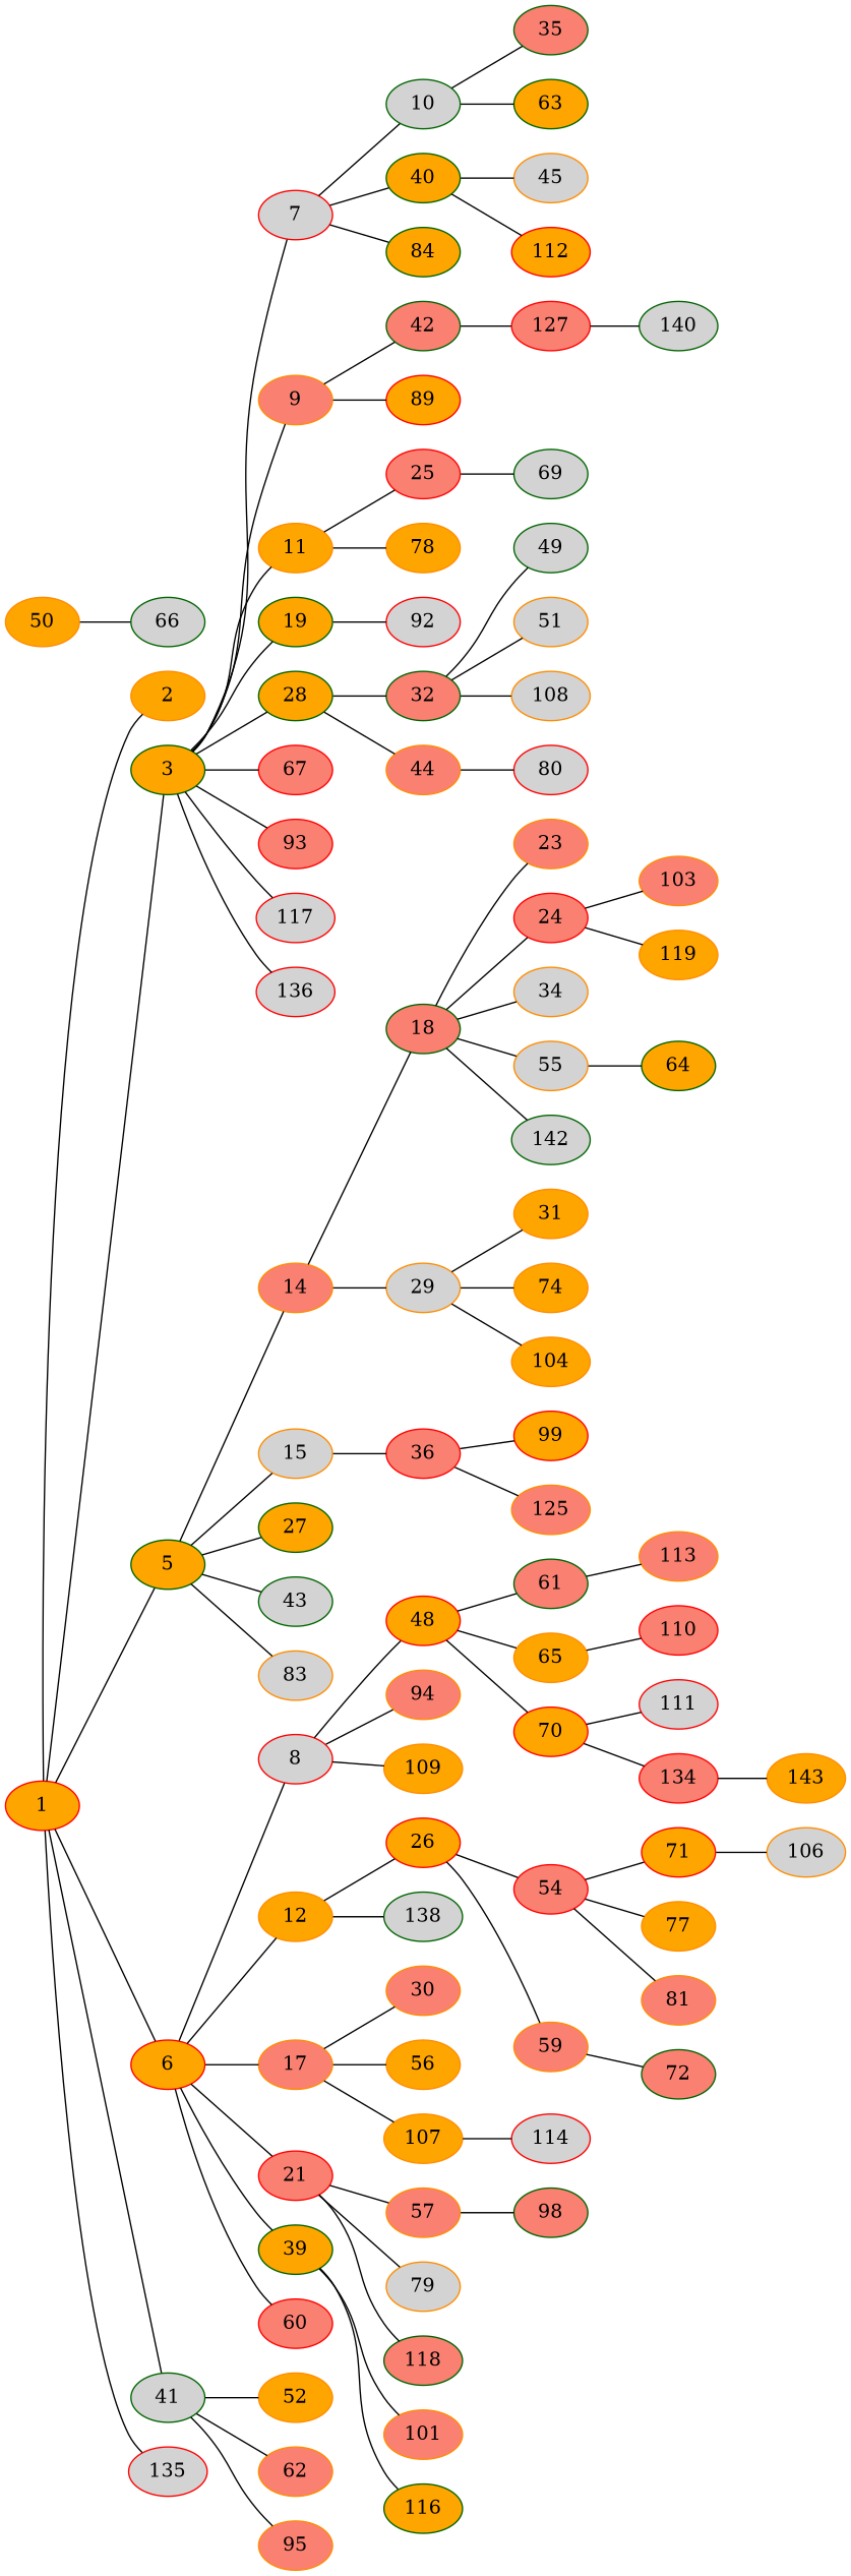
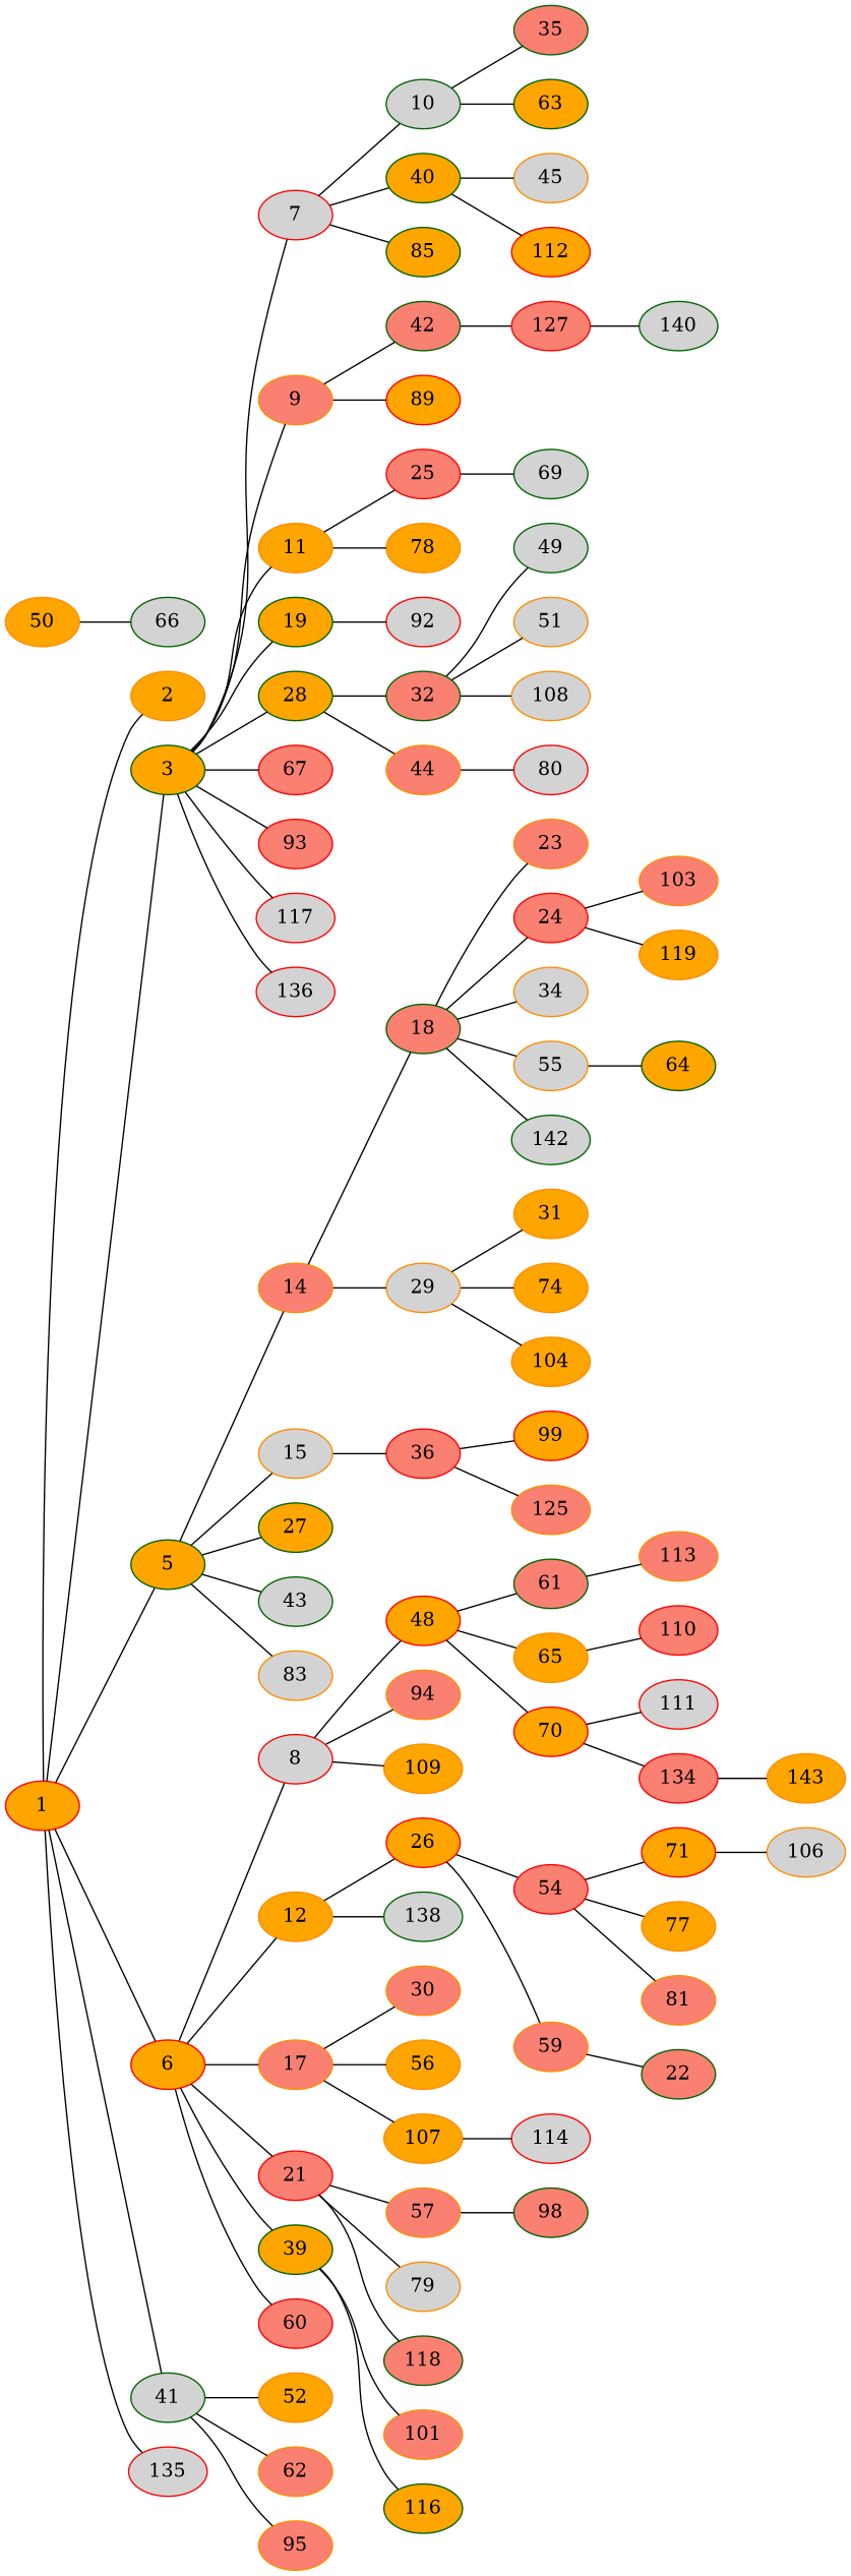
  graph {
    rankdir=LR
    node [color=darkorange fillcolor=orange style=filled]
    1 [color=red super="+90"]
    2 [super="+88"]
    3 [color=darkgreen super="+4"]
    5 [color=darkgreen super="+38"]
    6 [color=red super="+13"]
    41 [color=darkgreen fillcolor=lightgrey]
    135 [color=red fillcolor=lightgrey]
    7 [color=red fillcolor=lightgrey super="+22"]
    9 [fillcolor=salmon super="+84"]
    11 [super="+16"]
    19 [color=darkgreen super="+82"]
    28 [color=darkgreen]
    67 [color=red fillcolor=salmon super="+86"]
    93 [color=red fillcolor=salmon]
    117 [color=red fillcolor=lightgrey super="+124"]
    136 [color=red fillcolor=lightgrey]
    14 [fillcolor=salmon super="+147"]
    15 [fillcolor=lightgrey]
    27 [color=darkgreen super="+105"]
    43 [color=darkgreen fillcolor=lightgrey]
    83 [fillcolor=lightgrey super="+96"]
    8 [color=red fillcolor=lightgrey super="+46"]
    12
    17 [fillcolor=salmon super="+37"]
    21 [color=red fillcolor=salmon super="+76"]
    39 [color=darkgreen]
    60 [color=red fillcolor=salmon super="+121"]
    52 [super="+97"]
    62 [fillcolor=salmon]
    95 [fillcolor=salmon]
    10 [color=darkgreen fillcolor=lightgrey super="+20"]
    40 [color=darkgreen super="+131"]
-   85 [color=darkgreen super="+115" label=84]
+   85 [color=darkgreen super="+115"]
    42 [color=darkgreen fillcolor=salmon]
    89 [color=red]
    25 [color=red fillcolor=salmon super="+130"]
    78 [super="+132"]
    92 [color=red fillcolor=lightgrey]
    32 [color=darkgreen fillcolor=salmon super="+126"]
    44 [fillcolor=salmon super="+53"]
    18 [color=darkgreen fillcolor=salmon super="+139"]
    29 [fillcolor=lightgrey super="+128"]
    36 [color=red fillcolor=salmon super="+47"]
    48 [color=red super="+73"]
    94 [fillcolor=salmon]
    109 [super="+133"]
    26 [color=red super="+33"]
    138 [color=darkgreen fillcolor=lightgrey]
    30 [fillcolor=salmon]
    56 [super="+58"]
    107
    57 [fillcolor=salmon super="+146"]
    79 [fillcolor=lightgrey]
    118 [color=darkgreen fillcolor=salmon]
    101 [fillcolor=salmon]
    116 [color=darkgreen]
    35 [color=darkgreen fillcolor=salmon]
    63 [color=darkgreen]
    45 [fillcolor=lightgrey]
    112 [color=red]
    61 [color=darkgreen fillcolor=salmon]
    65
    70 [color=red super="+100"]
    127 [color=red fillcolor=salmon super="+137"]
    69 [color=darkgreen fillcolor=lightgrey]
    54 [color=red fillcolor=salmon super="+120"]
    59 [fillcolor=salmon]
    23 [fillcolor=salmon]
    24 [color=red fillcolor=salmon super="+141"]
    34 [fillcolor=lightgrey super="+87"]
    55 [fillcolor=lightgrey super="+68"]
    142 [color=darkgreen fillcolor=lightgrey]
    31
    74 [super="+144"]
    104 [super="+145"]
    99 [color=red]
    125 [fillcolor=salmon]
    114 [color=red fillcolor=lightgrey]
    103 [fillcolor=salmon]
    119
    64 [color=darkgreen super="+75"]
    98 [color=darkgreen fillcolor=salmon super="+122"]
    50 [super="+123"]
    66 [color=darkgreen fillcolor=lightgrey]
    71 [color=red]
    77 [super="+91"]
    81 [fillcolor=salmon]
-   72 [color=darkgreen fillcolor=salmon super="+102"]
+   72 [color=darkgreen fillcolor=salmon super="+102" label=22]
    49 [color=darkgreen fillcolor=lightgrey]
    51 [fillcolor=lightgrey]
    108 [fillcolor=lightgrey]
    80 [color=red fillcolor=lightgrey]
    140 [color=darkgreen fillcolor=lightgrey]
    113 [fillcolor=salmon]
    110 [color=red fillcolor=salmon]
    111 [color=red fillcolor=lightgrey super="+129"]
    134 [color=red fillcolor=salmon]
    106 [fillcolor=lightgrey]
    143
    1 -- 2
    1 -- 3
    1 -- 5
    1 -- 6
    1 -- 41
    1 -- 135
    3 -- 7
    3 -- 9
    3 -- 11
    3 -- 19
    3 -- 28
    3 -- 67
    3 -- 93
    3 -- 117
    3 -- 136
    5 -- 14
    5 -- 15
    5 -- 27
    5 -- 43
    5 -- 83
    6 -- 8
    6 -- 12
    6 -- 17
    6 -- 21
    6 -- 39
    6 -- 60
    41 -- 52
    41 -- 62
    41 -- 95
    7 -- 10
    7 -- 40
    7 -- 85
    9 -- 42
    9 -- 89
    11 -- 25
    11 -- 78
    19 -- 92
    28 -- 32
    28 -- 44
    14 -- 18
    14 -- 29
    15 -- 36
    8 -- 48
    8 -- 94
    8 -- 109
    12 -- 26
    12 -- 138
    17 -- 30
    17 -- 56
    17 -- 107
    21 -- 57
    21 -- 79
    21 -- 118
    39 -- 101
    39 -- 116
    10 -- 35
    10 -- 63
    40 -- 45
    40 -- 112
    42 -- 127
    25 -- 69
    32 -- 49
    32 -- 51
    32 -- 108
    44 -- 80
    18 -- 23
    18 -- 24
    18 -- 34
    18 -- 55
    18 -- 142
    29 -- 31
    29 -- 74
    29 -- 104
    36 -- 99
    36 -- 125
    48 -- 61
    48 -- 65
    48 -- 70
    26 -- 54
    26 -- 59
    107 -- 114
    57 -- 98
    61 -- 113
    65 -- 110
    70 -- 111
    70 -- 134
    127 -- 140
    54 -- 71
    54 -- 77
    54 -- 81
    59 -- 72
    24 -- 103
    24 -- 119
    55 -- 64
    50 -- 66
    71 -- 106
    134 -- 143
  }
